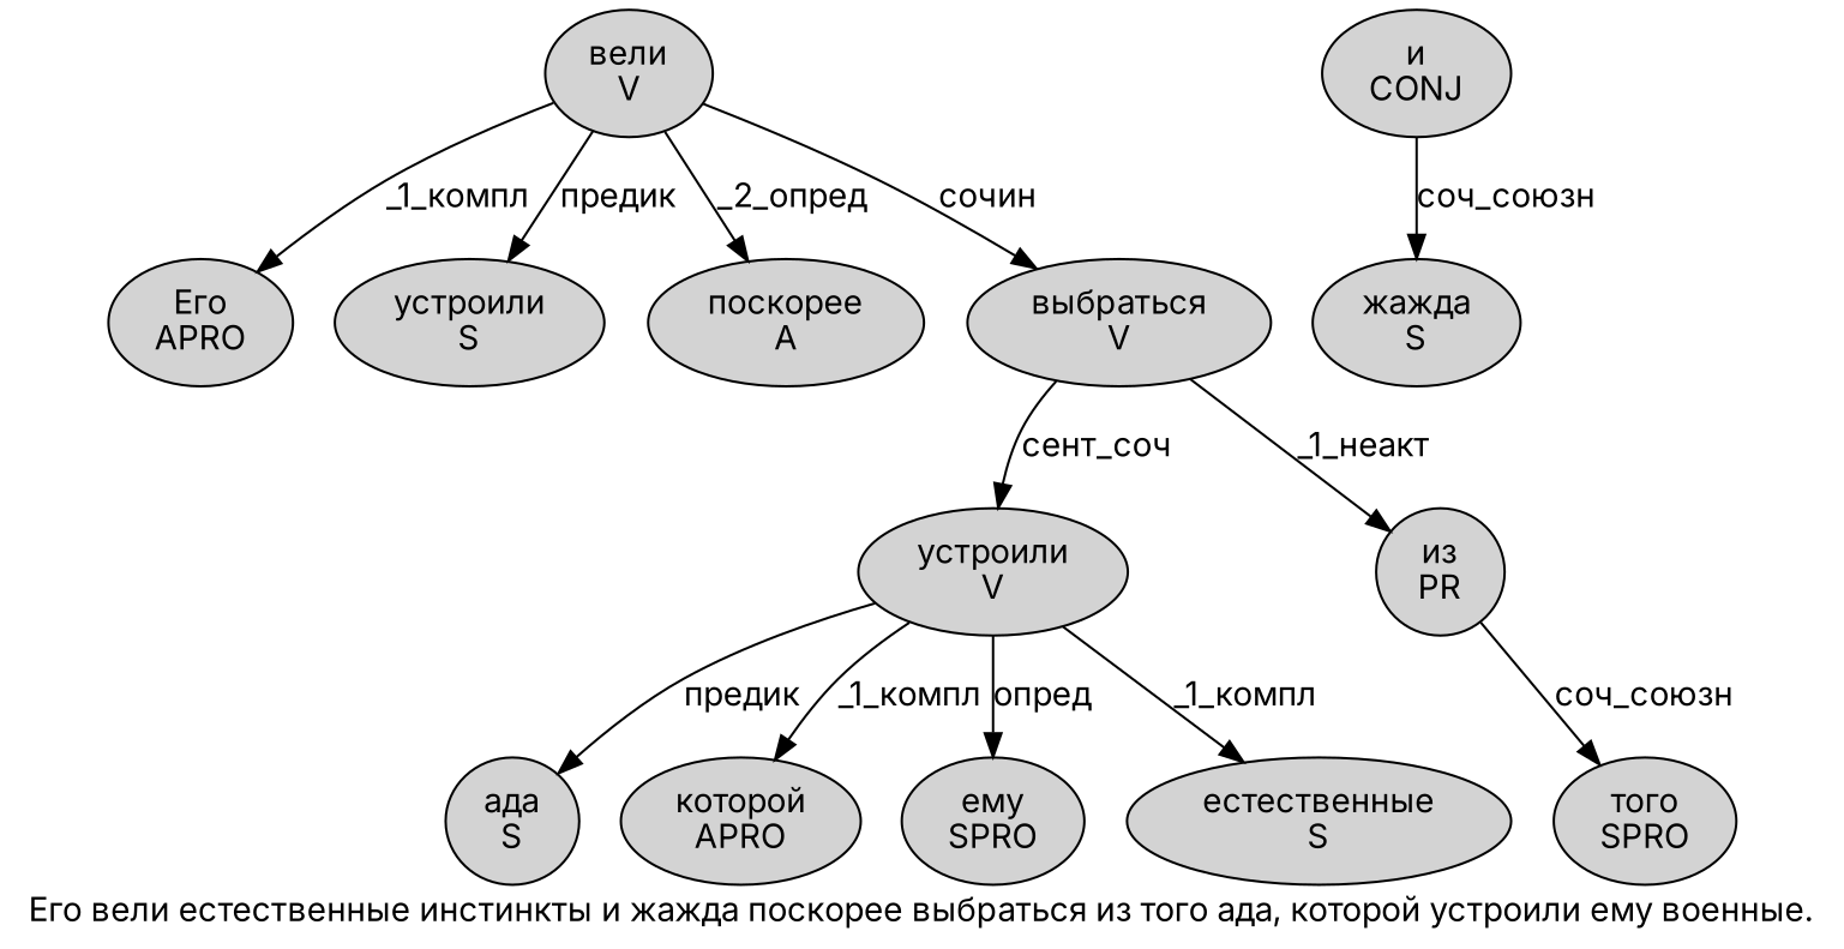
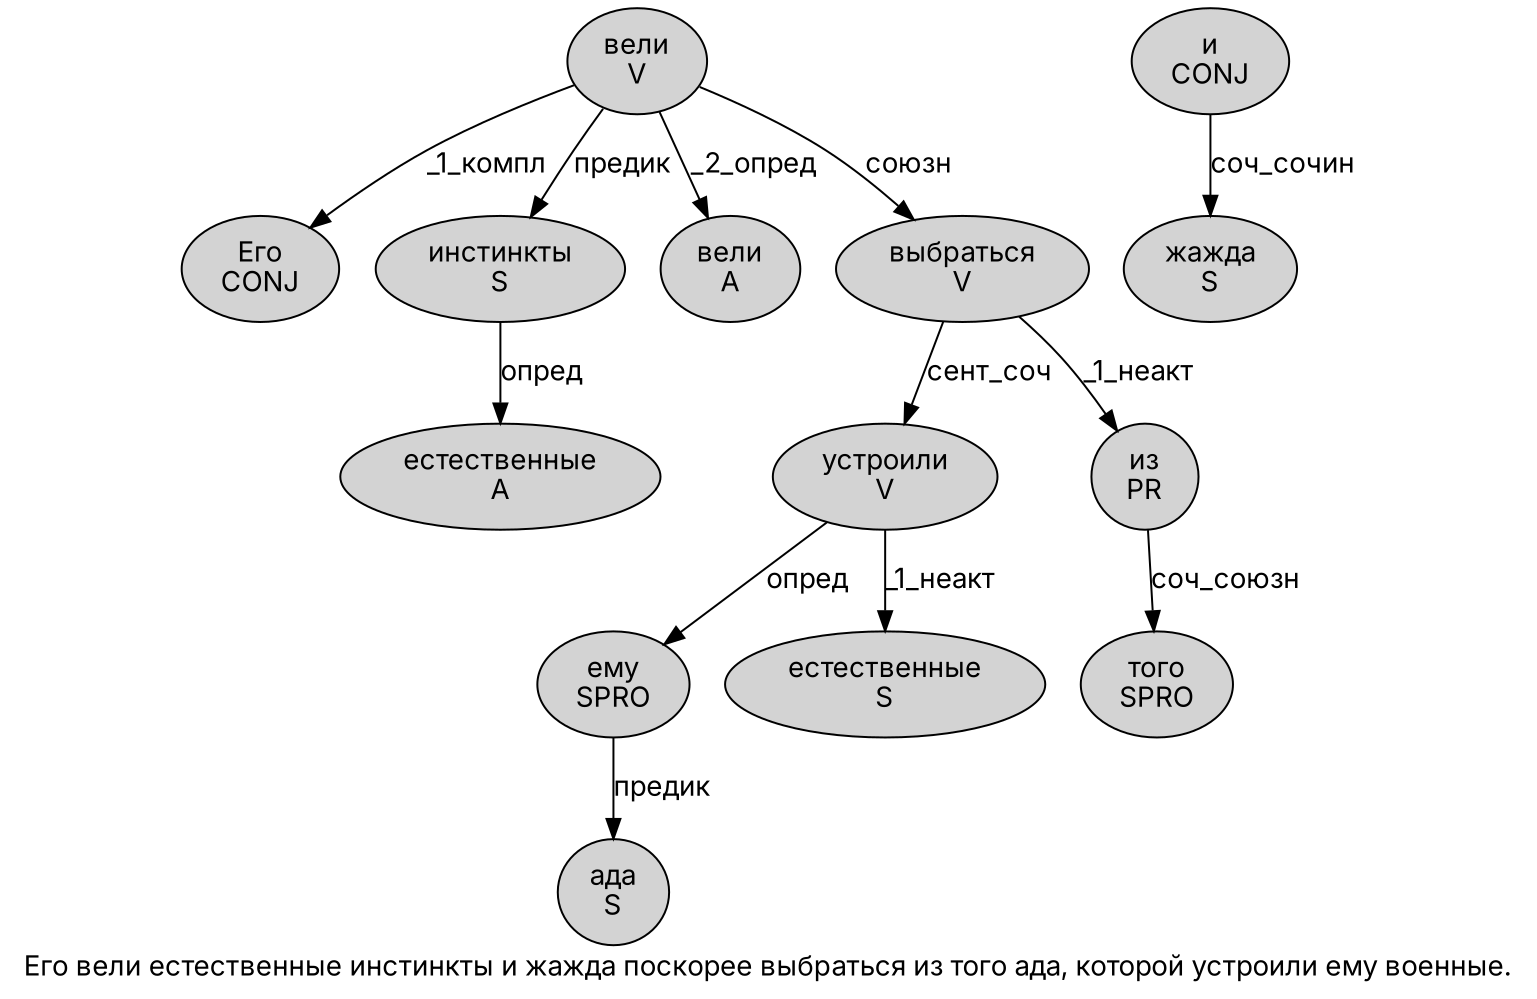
  digraph {
    fontname=Inter
    label="Его вели естественные инстинкты и жажда поскорее выбраться из того ада, которой устроили ему военные."
    node [fillcolor=lightgray fontname=Inter penwidth=1 shape=ellipse style=filled]
    edge [fontname=Inter]
-   n1 [label="Его\nAPRO"]
+   n1 [label="Его\nCONJ"]
    n2 [label="вели\nV"]
-   n3 [label="устроили\nS"]
-   n4 [label="поскорее\nA"]
+   n3 [label="инстинкты\nS"]
+   n4 [label="вели\nA"]
    n5 [label="выбраться\nV"]
+   n6 [label="естественные\nA"]
    n7 [label="устроили\nV"]
    n8 [label="из\nPR"]
    n9 [label="ада\nS"]
-   n10 [label="которой\nAPRO"]
    n11 [label="ему\nSPRO"]
    n12 [label="естественные\nS"]
    n13 [label="и\nCONJ"]
    n14 [label="жажда\nS"]
    n15 [label="того\nSPRO"]
    n2 -> n1 [label="_1_компл"]
    n2 -> n3 [label="предик"]
    n2 -> n4 [label="_2_опред"]
-   n2 -> n5 [label="сочин"]
+   n2 -> n5 [label="союзн"]
+   n3 -> n6 [label="опред"]
    n5 -> n7 [label="сент_соч"]
    n5 -> n8 [label="_1_неакт"]
-   n7 -> n9 [label="предик"]
-   n7 -> n10 [label="_1_компл"]
+   n11 -> n9 [label="предик"]
    n7 -> n11 [label="опред"]
-   n7 -> n12 [label="_1_компл"]
+   n7 -> n12 [label="_1_неакт"]
    n8 -> n15 [label="соч_союзн"]
-   n13 -> n14 [label="соч_союзн"]
+   n13 -> n14 [label="соч_сочин"]
  }
